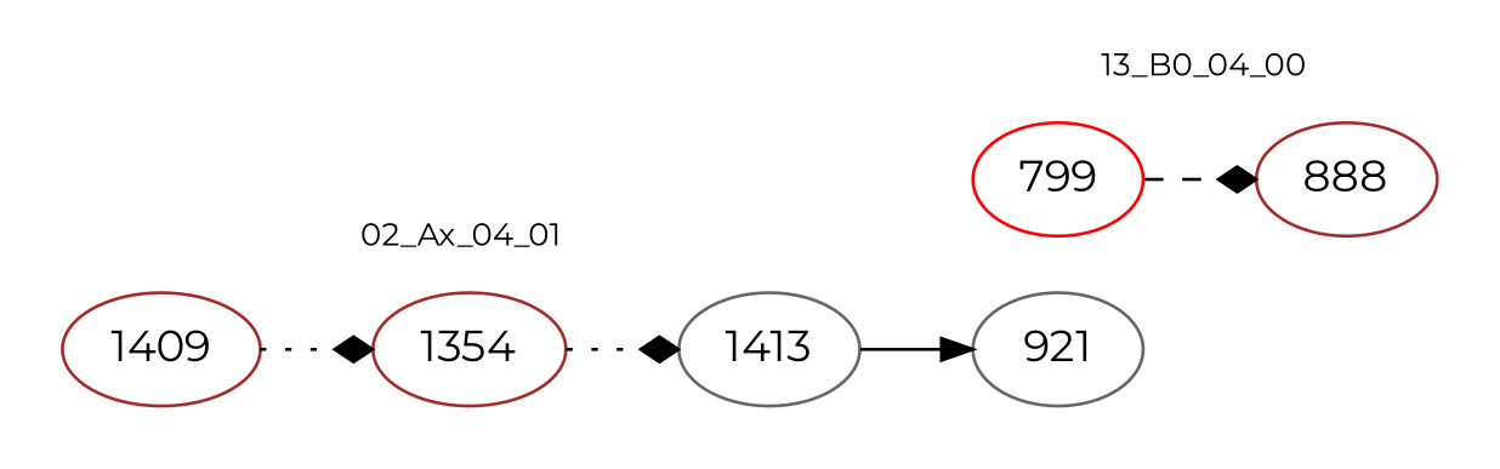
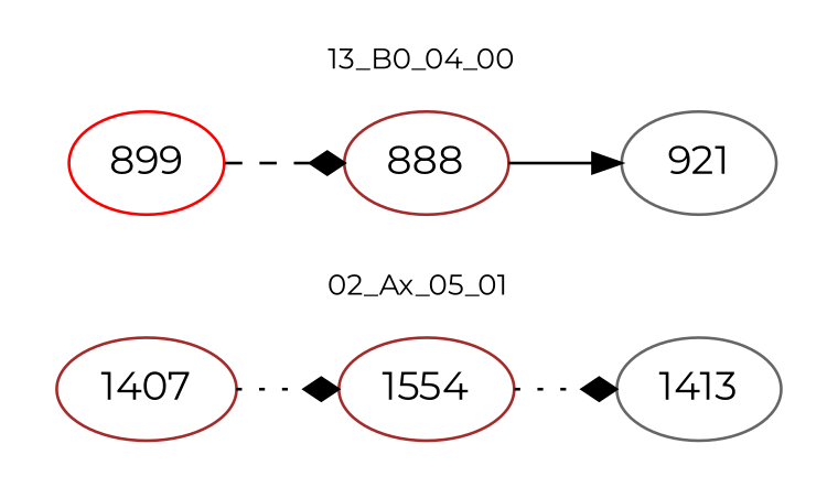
  digraph {
    fontname=Montserrat
    rankdir=LR
    node [color=brown fontname=Montserrat]
    edge [arrowhead=diamond color=black fontname=Montserrat style=dotted]
-   n1 [label=1409]
-   n2 [label=1354]
+   n1 [label=1407]
+   n2 [label=1554]
    n3 [color=gray40 label=1413]
-   n4 [color=red label=799]
+   n4 [color=red label=899]
    n5 [label=888]
    n6 [color=gray40 label=921]
    subgraph cluster_1 {
      color=white
      fontsize=10
-     label="02_Ax_04_01"
+     label="02_Ax_05_01"
      n1
      n2
      n3
    }
    subgraph cluster_2 {
      color=white
      fontsize=10
      label="13_B0_04_00"
      n4
      n5
      n6
    }
    n1 -> n2
    n2 -> n3
    n4 -> n5 [style=dashed]
-   n3 -> n6 [arrowhead=normal style=solid]
+   n5 -> n6 [arrowhead=normal style=solid]
  }
